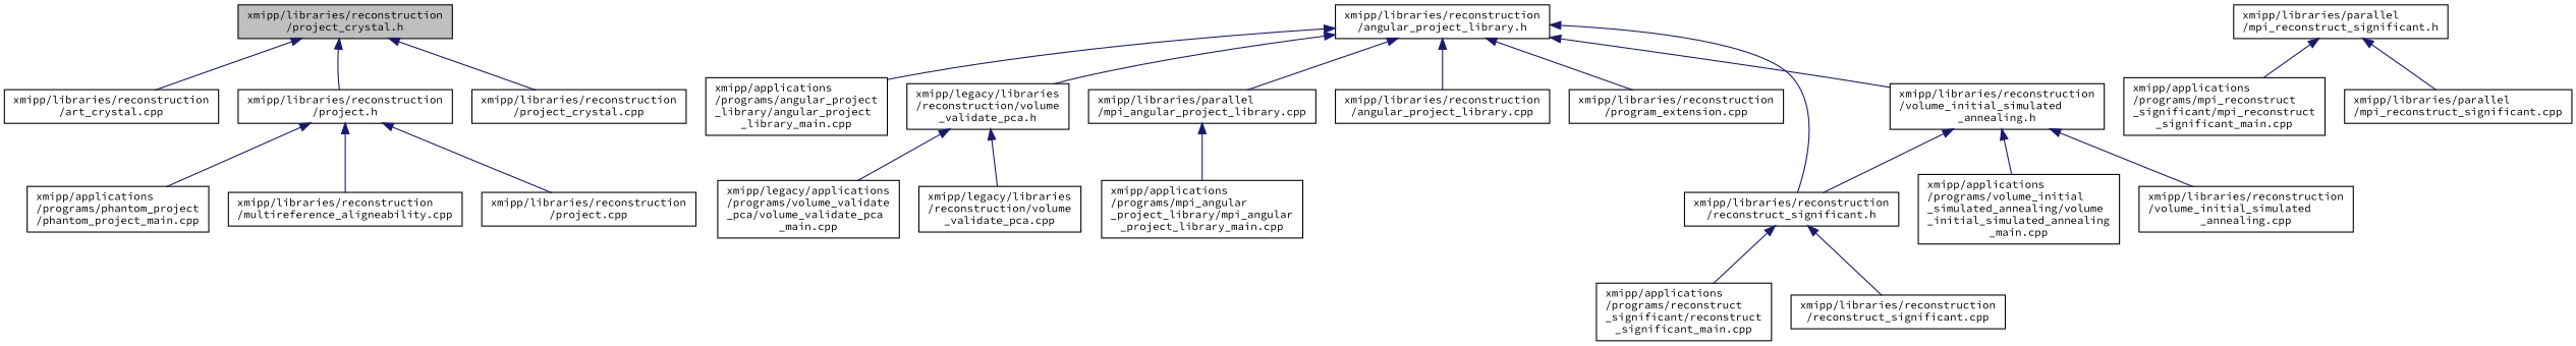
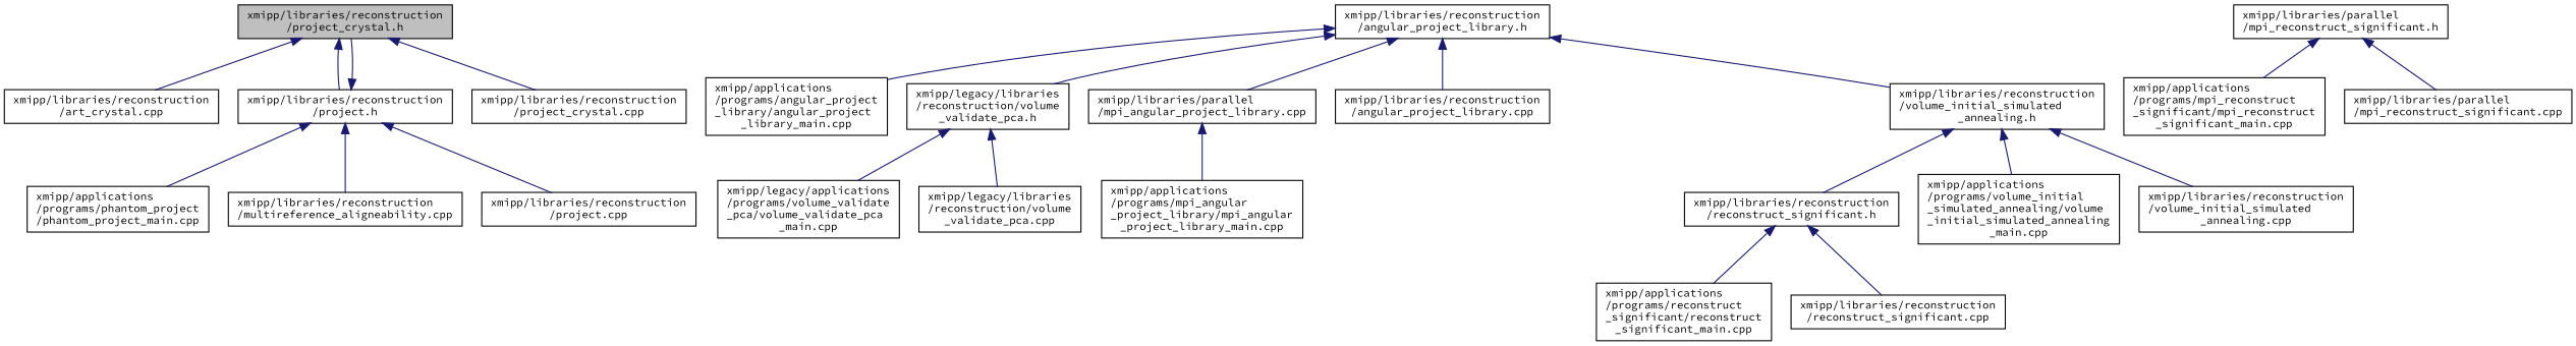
  digraph {
    fontname="Source Code Pro"
    node [color=black fillcolor=white fontname="Source Code Pro" fontsize=10 shape=record style=filled]
    edge [color=midnightblue dir=back fontname="Source Code Pro" fontsize=10 labelfontname=Helvetica labelfontsize=10 style=solid]
    n1 [fillcolor=grey75 fontcolor=black height=0.2 label="xmipp/libraries/reconstruction\l/project_crystal.h" width=0.4]
    n2 [height=0.2 label="xmipp/libraries/reconstruction\l/art_crystal.cpp" width=0.4]
    n3 [height=0.2 label="xmipp/libraries/reconstruction\l/project.h" width=0.4]
    n4 [height=0.2 label="xmipp/libraries/reconstruction\l/project_crystal.cpp" width=0.4]
    n5 [height=0.2 label="xmipp/applications\l/programs/phantom_project\l/phantom_project_main.cpp" width=0.4]
    n6 [height=0.2 label="xmipp/libraries/reconstruction\l/multireference_aligneability.cpp" width=0.4]
    n7 [height=0.2 label="xmipp/libraries/reconstruction\l/project.cpp" width=0.4]
    n8 [height=0.2 label="xmipp/libraries/reconstruction\l/angular_project_library.h" width=0.4]
    n9 [height=0.2 label="xmipp/applications\l/programs/angular_project\l_library/angular_project\l_library_main.cpp" width=0.4]
    n10 [height=0.2 label="xmipp/legacy/libraries\l/reconstruction/volume\l_validate_pca.h" width=0.4]
    n11 [height=0.2 label="xmipp/libraries/parallel\l/mpi_angular_project_library.cpp" width=0.4]
    n12 [height=0.2 label="xmipp/libraries/reconstruction\l/angular_project_library.cpp" width=0.4]
-   n13 [height=0.2 label="xmipp/libraries/reconstruction\l/program_extension.cpp" width=0.4]
    n14 [height=0.2 label="xmipp/libraries/reconstruction\l/reconstruct_significant.h" width=0.4]
    n15 [height=0.2 label="xmipp/libraries/reconstruction\l/volume_initial_simulated\l_annealing.h" width=0.4]
    n16 [height=0.2 label="xmipp/legacy/applications\l/programs/volume_validate\l_pca/volume_validate_pca\l_main.cpp" width=0.4]
    n17 [height=0.2 label="xmipp/legacy/libraries\l/reconstruction/volume\l_validate_pca.cpp" width=0.4]
    n18 [height=0.2 label="xmipp/applications\l/programs/mpi_angular\l_project_library/mpi_angular\l_project_library_main.cpp" width=0.4]
    n19 [height=0.2 label="xmipp/applications\l/programs/reconstruct\l_significant/reconstruct\l_significant_main.cpp" width=0.4]
    n20 [height=0.2 label="xmipp/libraries/reconstruction\l/reconstruct_significant.cpp" width=0.4]
    n21 [height=0.2 label="xmipp/applications\l/programs/volume_initial\l_simulated_annealing/volume\l_initial_simulated_annealing\l_main.cpp" width=0.4]
    n22 [height=0.2 label="xmipp/libraries/reconstruction\l/volume_initial_simulated\l_annealing.cpp" width=0.4]
    n23 [height=0.2 label="xmipp/libraries/parallel\l/mpi_reconstruct_significant.h" width=0.4]
    n24 [height=0.2 label="xmipp/applications\l/programs/mpi_reconstruct\l_significant/mpi_reconstruct\l_significant_main.cpp" width=0.4]
    n25 [height=0.2 label="xmipp/libraries/parallel\l/mpi_reconstruct_significant.cpp" width=0.4]
    n1 -> n2
    n1 -> n3
    n1 -> n4
+   n3 -> n1
    n3 -> n5
    n3 -> n6
    n3 -> n7
    n8 -> n9
    n8 -> n10
    n8 -> n11
    n8 -> n12
-   n8 -> n13
-   n8 -> n14
    n8 -> n15
    n10 -> n16
    n10 -> n17
    n11 -> n18
    n14 -> n19
    n14 -> n20
    n15 -> n14
    n15 -> n21
    n15 -> n22
    n23 -> n24
    n23 -> n25
  }
